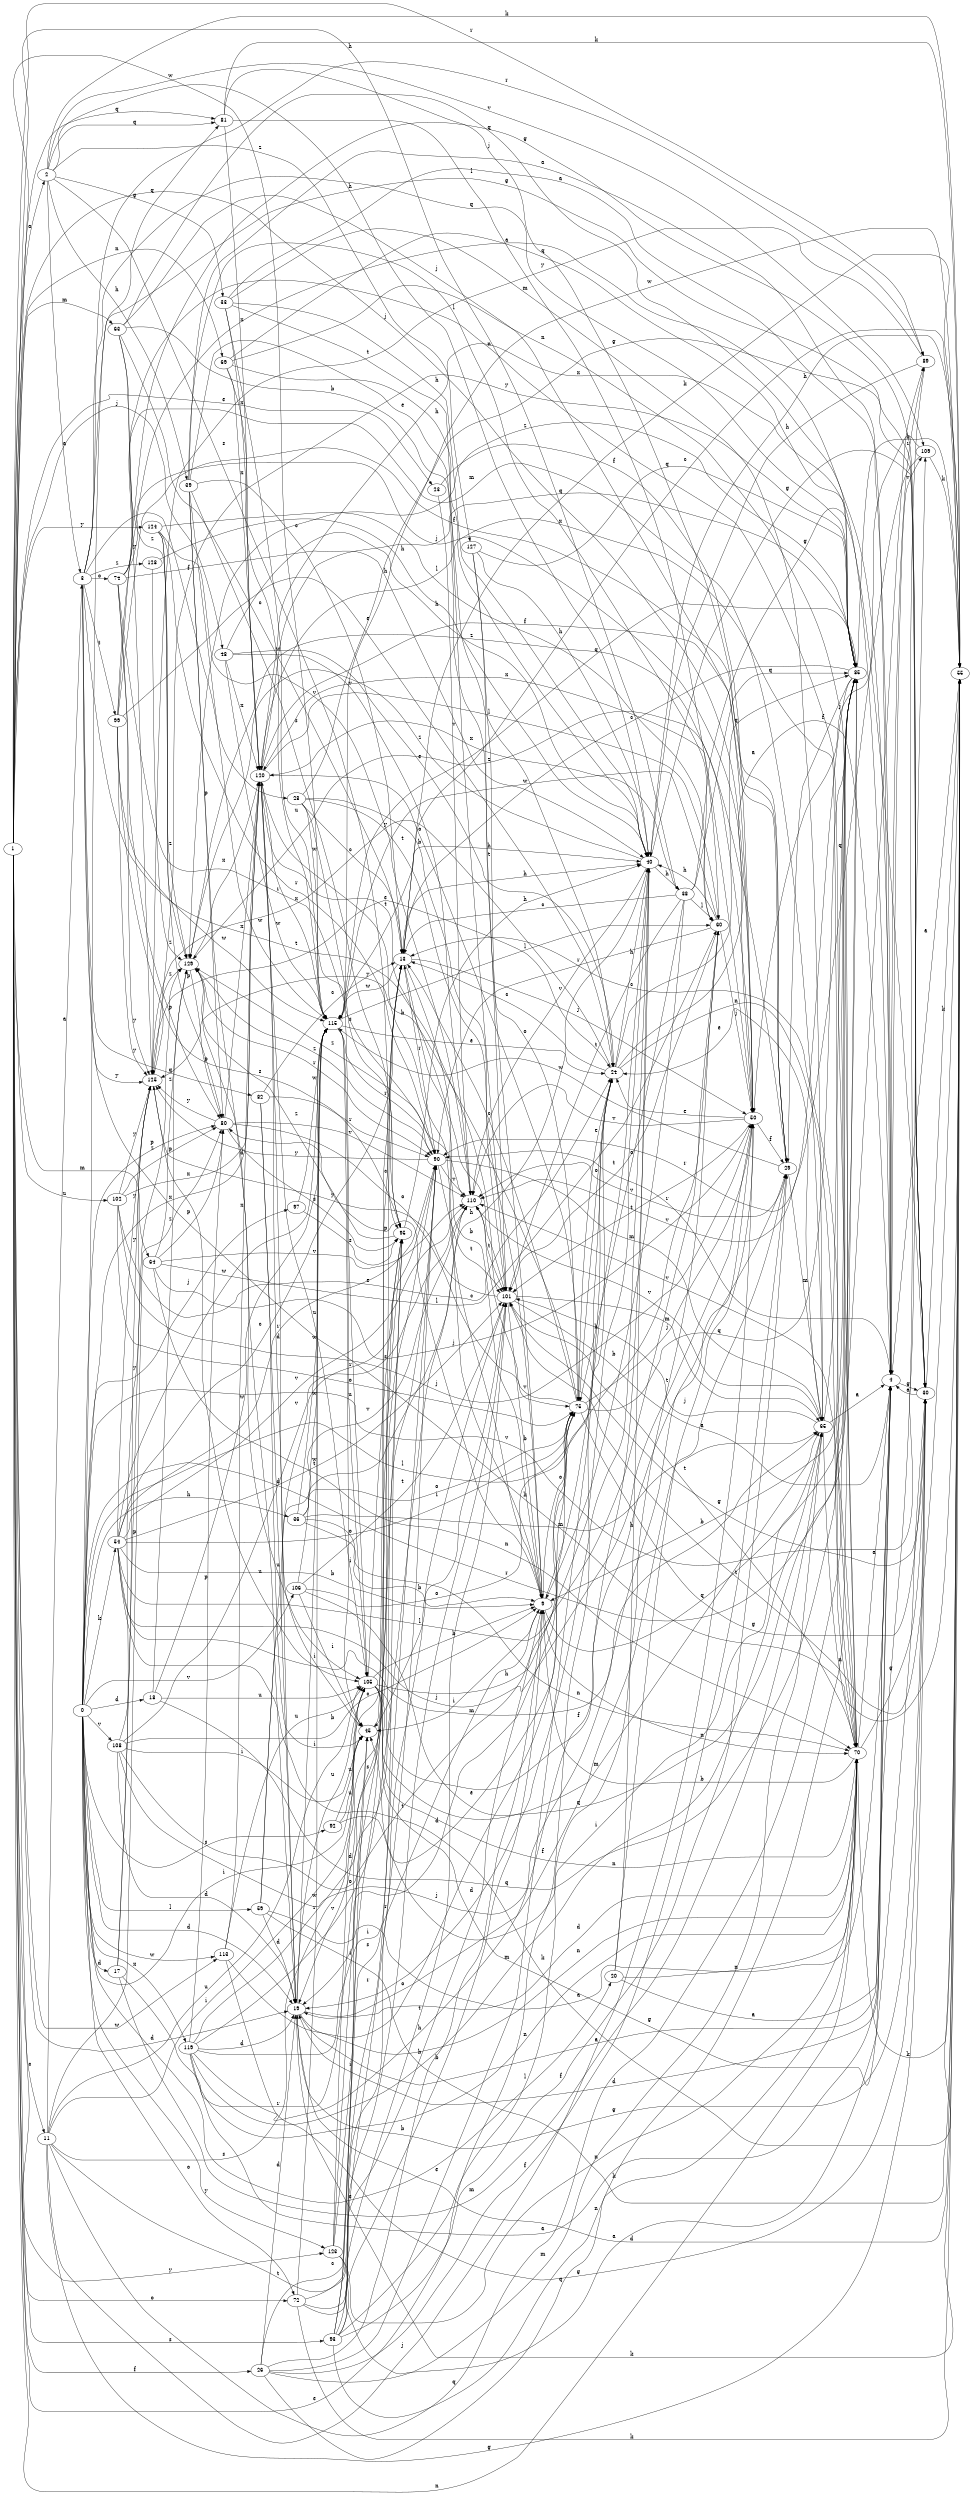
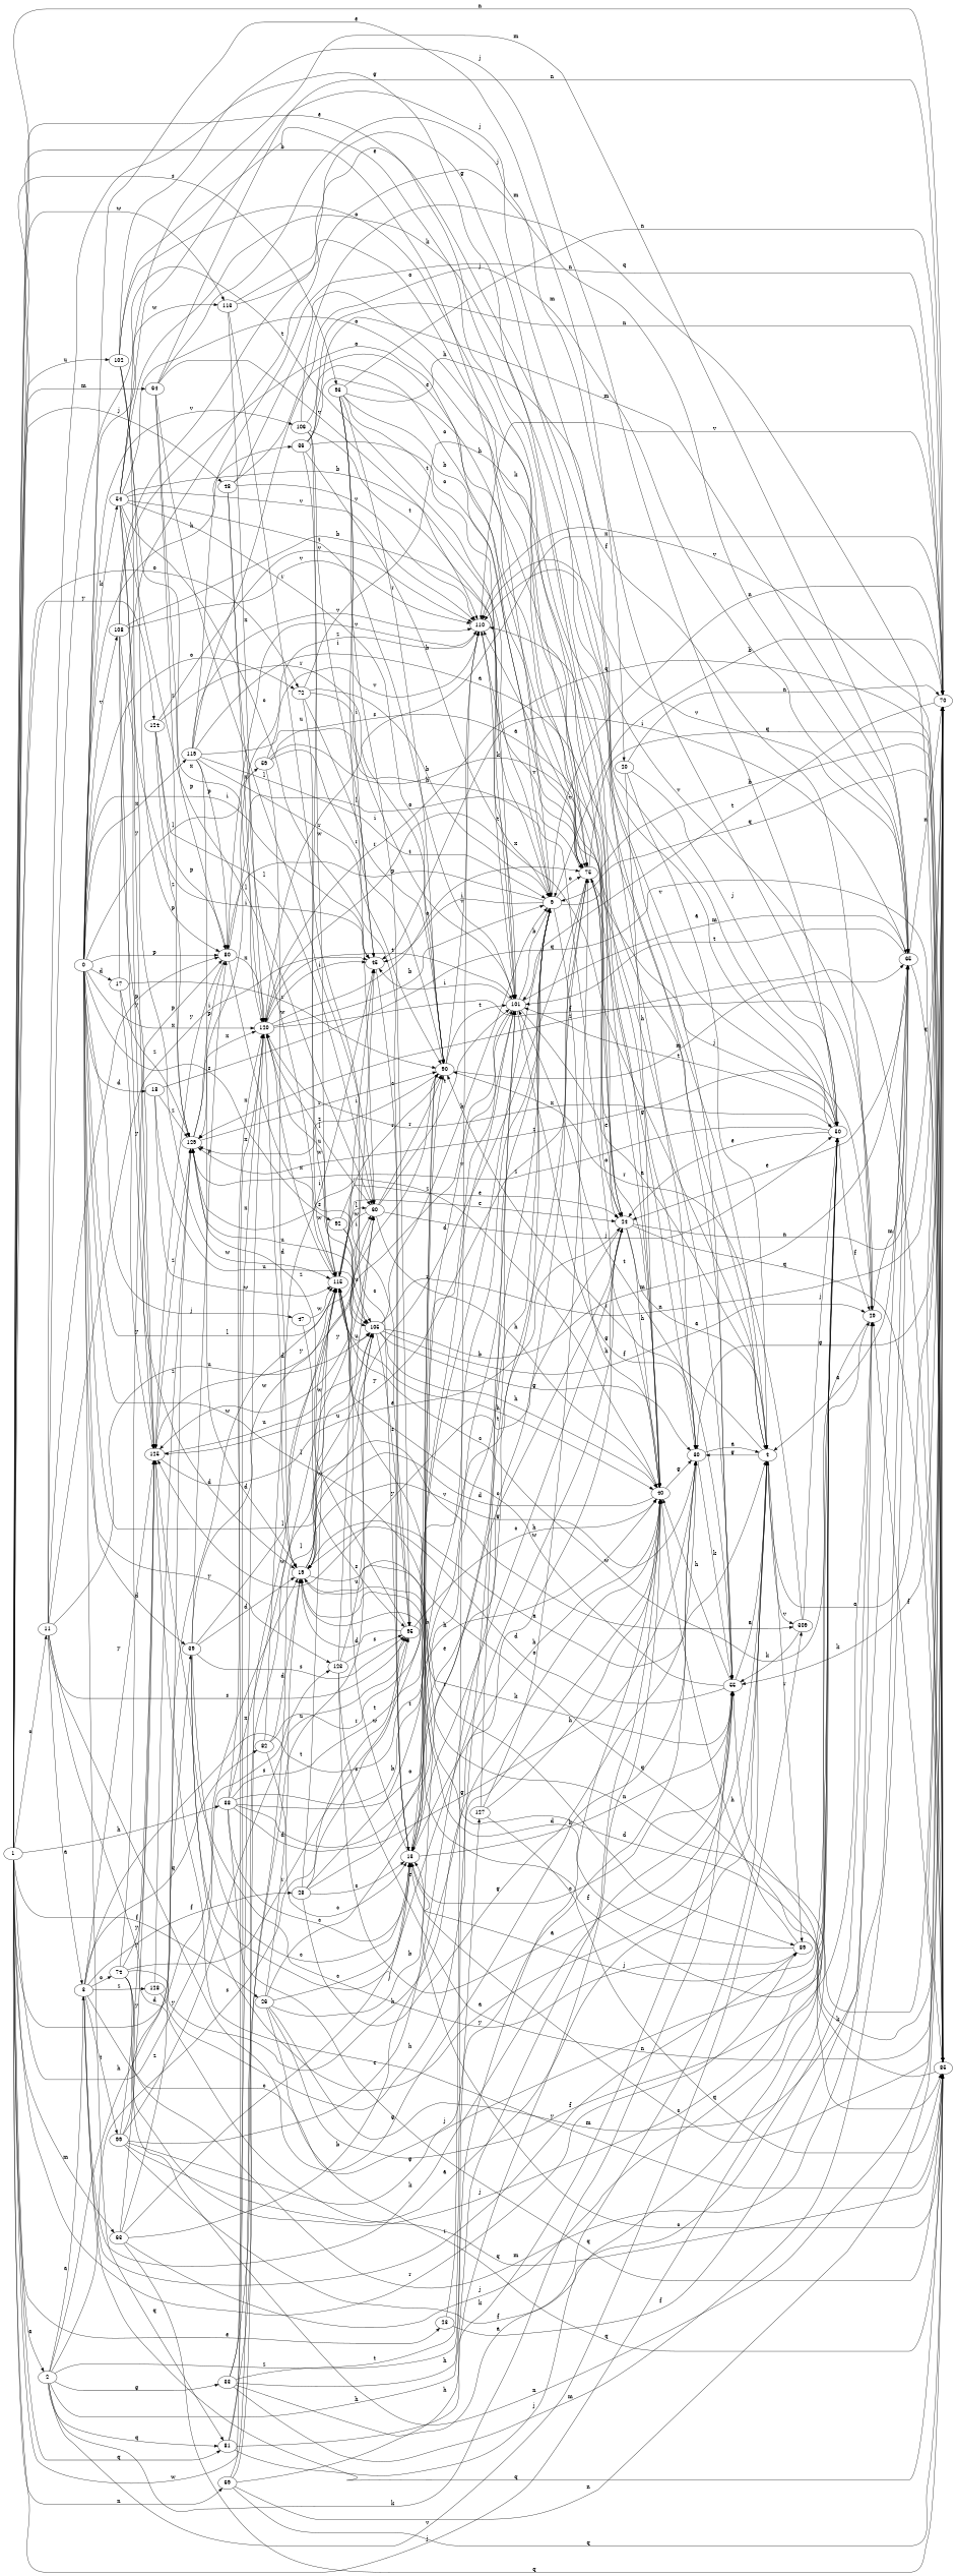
  strict digraph {
    rankdir=LR
    0
    17
    18
    19
    20
    36
    45
-   47 [label=97]
+   47
    54
    59
    60
    72
    80
    81
    89
    92
    106
    108
-   109
+   109 [label=309]
    113
    119
    120
    123
    125
    90
    65
    129
    115
    85
    105
    70
    55
    n33 [label=30]
    4
    29
    50
    40
    9
    75
    n40 [label=13]
    95
    101
    110
    24
    1
    2
    11
    23
    26
    38
    48
    63
    64
    69
    93
    102
    124
    3
    33
    39
    127
    28
    74
    82
    99
    128
    0 -> 17 [label=d]
    0 -> 18 [label=d]
-   0 -> 19 [label=d]
+   0 -> 39 [label=d]
    0 -> 20 [label=e]
    0 -> 36 [label=h]
    0 -> 45 [label=i]
    0 -> 47 [label=j]
    0 -> 54 [label=k]
    0 -> 59 [label=l]
    0 -> 60 [label=l]
    0 -> 72 [label=o]
    0 -> 80 [label=p]
    0 -> 81 [label=q]
    0 -> 89 [label=r]
    0 -> 92 [label=s]
    0 -> 106 [label=v]
    0 -> 108 [label=v]
    0 -> 109 [label=v]
    0 -> 113 [label=w]
    0 -> 119 [label=x]
    0 -> 120 [label=x]
    0 -> 123 [label=y]
    17 -> 125 [label=y]
    17 -> 90 [label=r]
    17 -> 65 [label=m]
    17 -> 129 [label=z]
    18 -> 129 [label=z]
    18 -> 115 [label=w]
    18 -> 85 [label=q]
    18 -> 105 [label=u]
    19 -> 115 [label=w]
    19 -> 105 [label=u]
    19 -> 70 [label=n]
    19 -> 55 [label=k]
    19 -> n33 [label=g]
    19 -> 4 [label=a]
    19 -> 29 [label=f]
    20 -> 70 [label=n]
    20 -> 4 [label=a]
    20 -> 50 [label=j]
    20 -> 40 [label=h]
    36 -> 65 [label=m]
    36 -> 115 [label=w]
    36 -> 70 [label=n]
    36 -> 40 [label=h]
    36 -> 9 [label=b]
    36 -> 75 [label=o]
    45 -> n40 [label=c]
    47 -> 115 [label=w]
    47 -> 95 [label=s]
    54 -> 60 [label=l]
    54 -> 125 [label=y]
    54 -> 90 [label=r]
    54 -> 65 [label=m]
    54 -> 115 [label=w]
    54 -> 55 [label=k]
    54 -> 50 [label=j]
    54 -> 9 [label=b]
    54 -> 75 [label=o]
    54 -> n40 [label=c]
    54 -> 101 [label=t]
    54 -> 110 [label=v]
    59 -> 19 [label=d]
    59 -> 90 [label=r]
    59 -> 55 [label=k]
    59 -> 4 [label=a]
    59 -> 110 [label=v]
    60 -> 90 [label=r]
    60 -> 115 [label=w]
    60 -> 50 [label=j]
    60 -> 40 [label=h]
    60 -> 101 [label=t]
    72 -> 90 [label=r]
    72 -> 115 [label=w]
    72 -> 55 [label=k]
    72 -> 9 [label=b]
    72 -> 101 [label=t]
    80 -> 120 [label=x]
    80 -> 125 [label=y]
    80 -> 75 [label=o]
    80 -> 95 [label=s]
    80 -> 110 [label=v]
    81 -> 60 [label=l]
    81 -> 120 [label=x]
    81 -> 55 [label=k]
    81 -> 50 [label=j]
    89 -> 19 [label=d]
    89 -> 125 [label=y]
    89 -> 40 [label=h]
    92 -> 105 [label=u]
    92 -> n40 [label=c]
    92 -> 24 [label=e]
    106 -> 45 [label=i]
    106 -> 115 [label=w]
    106 -> 85 [label=q]
    106 -> 75 [label=o]
    106 -> 101 [label=t]
    108 -> 19 [label=d]
    108 -> 45 [label=i]
    108 -> 125 [label=y]
    108 -> 50 [label=j]
    108 -> 9 [label=b]
    108 -> 75 [label=o]
    108 -> 110 [label=v]
    109 -> 90 [label=r]
    109 -> 55 [label=k]
    109 -> 50 [label=j]
    113 -> 120 [label=x]
    113 -> 105 [label=u]
    113 -> n33 [label=g]
    113 -> 75 [label=o]
    119 -> 19 [label=d]
    119 -> 80 [label=p]
    119 -> 90 [label=r]
    119 -> 65 [label=m]
    119 -> 70 [label=n]
    119 -> 4 [label=a]
    119 -> 40 [label=h]
    119 -> 9 [label=i]
    119 -> 110 [label=v]
    120 -> 19 [label=d]
    120 -> 45 [label=i]
    120 -> 60 [label=l]
    120 -> 85 [label=q]
    120 -> 105 [label=u]
    120 -> 29 [label=f]
    120 -> 9 [label=b]
    120 -> 75 [label=o]
    120 -> 101 [label=t]
    123 -> 45 [label=i]
    123 -> 105 [label=u]
    123 -> 70 [label=n]
    123 -> 4 [label=a]
    123 -> 95 [label=s]
    125 -> 129 [label=z]
    125 -> 105 [label=u]
    125 -> 24 [label=e]
    90 -> 125 [label=y]
    90 -> 65 [label=m]
    90 -> 129 [label=z]
    90 -> 101 [label=t]
    90 -> 110 [label=v]
    65 -> 45 [label=i]
    65 -> 85 [label=q]
    65 -> 70 [label=n]
    65 -> 4 [label=a]
    65 -> 101 [label=t]
    65 -> 110 [label=v]
    65 -> 24 [label=e]
    129 -> 80 [label=p]
    129 -> 120 [label=x]
    129 -> 90 [label=r]
    129 -> 105 [label=u]
    115 -> 45 [label=i]
    115 -> 60 [label=l]
    115 -> 120 [label=x]
    115 -> 90 [label=r]
    115 -> 85 [label=q]
    115 -> 105 [label=u]
    115 -> 40 [label=h]
    115 -> 24 [label=e]
    85 -> 125 [label=y]
    85 -> 129 [label=z]
    85 -> 55 [label=k]
    85 -> 29 [label=f]
    85 -> 9 [label=b]
    85 -> n40 [label=c]
    85 -> 110 [label=v]
    105 -> 65 [label=m]
    105 -> 70 [label=n]
    105 -> n33 [label=g]
    105 -> 29 [label=f]
    105 -> 40 [label=h]
    105 -> 9 [label=b]
    105 -> 95 [label=s]
    70 -> 19 [label=d]
    70 -> 120 [label=x]
    70 -> 55 [label=k]
    70 -> n33 [label=g]
    70 -> 4 [label=a]
    70 -> 9 [label=b]
    70 -> n40 [label=c]
    70 -> 101 [label=t]
    70 -> 110 [label=v]
    55 -> 19 [label=d]
    55 -> 115 [label=w]
    55 -> 4 [label=a]
    55 -> 40 [label=h]
    55 -> n40 [label=c]
    55 -> 101 [label=t]
    n33 -> 55 [label=k]
    n33 -> 4 [label=a]
    4 -> 89 [label=r]
    4 -> 109 [label=v]
    4 -> 120 [label=x]
    4 -> 90 [label=r]
    4 -> n33 [label=g]
    29 -> 65 [label=m]
    29 -> 129 [label=z]
    29 -> 115 [label=w]
    29 -> 110 [label=v]
    50 -> 120 [label=x]
    50 -> 129 [label=z]
    50 -> 29 [label=f]
    50 -> 101 [label=t]
    50 -> 110 [label=v]
    50 -> 24 [label=e]
    40 -> 19 [label=d]
    40 -> 129 [label=z]
    40 -> n33 [label=g]
    40 -> 110 [label=v]
    9 -> 45 [label=i]
    9 -> 80 [label=p]
    9 -> 85 [label=q]
    9 -> 70 [label=n]
    9 -> 40 [label=h]
    9 -> 75 [label=o]
    9 -> n40 [label=c]
    75 -> 19 [label=d]
    75 -> 125 [label=y]
    75 -> 85 [label=q]
    75 -> n33 [label=g]
    75 -> 50 [label=j]
    75 -> n40 [label=c]
    75 -> 110 [label=v]
    75 -> 24 [label=e]
    n40 -> 90 [label=r]
    n40 -> 115 [label=w]
    n40 -> 55 [label=k]
    n40 -> 50 [label=j]
    n40 -> 40 [label=h]
    n40 -> 9 [label=b]
    95 -> 19 [label=d]
    95 -> 129 [label=z]
    95 -> 40 [label=h]
    101 -> 45 [label=i]
    101 -> 125 [label=y]
    101 -> 65 [label=m]
    101 -> n33 [label=g]
    101 -> 4 [label=a]
    101 -> 9 [label=b]
    110 -> 129 [label=z]
    110 -> 101 [label=t]
    24 -> 125 [label=y]
    24 -> 85 [label=q]
    24 -> 70 [label=n]
    24 -> 4 [label=a]
    24 -> 40 [label=h]
    24 -> 75 [label=o]
    24 -> n40 [label=c]
    1 -> 19 [label=d]
    1 -> 72 [label=o]
    1 -> 81 [label=q]
    1 -> 89 [label=r]
    1 -> 113 [label=w]
    1 -> 123 [label=y]
    1 -> 115 [label=w]
    1 -> 70 [label=n]
    1 -> 50 [label=j]
+   1 -> 9 [label=b]
    1 -> 24 [label=e]
    1 -> 2 [label=a]
    1 -> 11 [label=c]
    1 -> 23 [label=e]
    1 -> 26 [label=f]
    1 -> 38 [label=h]
    1 -> 48 [label=j]
    1 -> 63 [label=m]
    1 -> 64 [label=m]
    1 -> 69 [label=n]
    1 -> 93 [label=s]
    1 -> 102 [label=u]
    1 -> 124 [label=y]
    2 -> 81 [label=q]
    2 -> 109 [label=v]
    2 -> 55 [label=k]
    2 -> 40 [label=h]
    2 -> 95 [label=s]
    2 -> 3 [label=a]
    2 -> 33 [label=g]
    2 -> 39 [label=h]
    2 -> 127 [label=z]
    11 -> 45 [label=i]
    11 -> 80 [label=p]
    11 -> 85 [label=q]
    11 -> 105 [label=u]
    11 -> n33 [label=g]
    11 -> 50 [label=j]
    11 -> 95 [label=s]
    11 -> 101 [label=t]
    11 -> 3 [label=a]
    23 -> 29 [label=f]
    23 -> 110 [label=v]
    26 -> 19 [label=d]
    26 -> 65 [label=m]
    26 -> 85 [label=q]
    26 -> 29 [label=f]
    26 -> 9 [label=b]
    26 -> n40 [label=c]
    26 -> 24 [label=e]
    38 -> 60 [label=l]
    38 -> 120 [label=x]
    38 -> 85 [label=q]
    38 -> n33 [label=g]
-   40 -> 38 [label=h]
+   38 -> 40 [label=h]
    38 -> 9 [label=b]
    38 -> 75 [label=o]
    38 -> n40 [label=c]
    38 -> 101 [label=t]
    48 -> 120 [label=x]
    48 -> 115 [label=w]
    48 -> 40 [label=h]
    48 -> 110 [label=v]
    48 -> 24 [label=e]
    63 -> 125 [label=y]
    63 -> 129 [label=z]
    63 -> 85 [label=q]
    63 -> 50 [label=j]
    63 -> 9 [label=b]
    63 -> n40 [label=c]
    64 -> 60 [label=l]
    64 -> 80 [label=p]
    64 -> 129 [label=z]
    64 -> 70 [label=n]
    64 -> 50 [label=j]
    64 -> 110 [label=v]
    69 -> 120 [label=x]
    69 -> 115 [label=w]
    69 -> 85 [label=q]
    69 -> 70 [label=n]
    69 -> 40 [label=h]
    93 -> 45 [label=i]
    93 -> 60 [label=l]
    93 -> 90 [label=r]
    93 -> 70 [label=n]
    93 -> 29 [label=f]
    93 -> 9 [label=b]
    93 -> 95 [label=s]
    93 -> 101 [label=t]
    102 -> 80 [label=p]
    102 -> 120 [label=x]
    102 -> 125 [label=y]
    102 -> 50 [label=j]
    102 -> 75 [label=o]
    102 -> 24 [label=e]
    124 -> 60 [label=l]
    124 -> 80 [label=p]
    124 -> 90 [label=r]
    124 -> 129 [label=z]
    124 -> 110 [label=v]
    3 -> 89 [label=r]
    3 -> 125 [label=y]
    3 -> 85 [label=q]
    3 -> 55 [label=k]
    3 -> n33 [label=g]
    3 -> 101 [label=t]
    3 -> 28 [label=f]
    3 -> 74 [label=o]
    3 -> 82 [label=q]
    3 -> 99 [label=t]
    3 -> 128 [label=z]
    33 -> 120 [label=x]
    33 -> 65 [label=m]
    33 -> 105 [label=u]
    33 -> 4 [label=a]
    33 -> 40 [label=h]
    33 -> 101 [label=t]
    39 -> 19 [label=d]
    39 -> 60 [label=l]
    39 -> 80 [label=p]
    39 -> 115 [label=w]
    39 -> 4 [label=a]
    39 -> n40 [label=c]
    39 -> 95 [label=s]
    39 -> 24 [label=e]
    127 -> 85 [label=q]
    127 -> 40 [label=h]
    127 -> 75 [label=o]
    127 -> 101 [label=t]
    28 -> 115 [label=w]
    28 -> n33 [label=g]
    28 -> 9 [label=b]
    28 -> n40 [label=c]
    28 -> 95 [label=s]
    28 -> 101 [label=t]
    74 -> 80 [label=p]
    74 -> 125 [label=y]
    74 -> 90 [label=r]
    74 -> 65 [label=m]
    74 -> 70 [label=n]
    74 -> 50 [label=j]
    74 -> 40 [label=h]
    82 -> 19 [label=d]
    82 -> 45 [label=i]
    82 -> 90 [label=r]
    82 -> n40 [label=c]
    99 -> 125 [label=y]
    99 -> 115 [label=w]
    99 -> n33 [label=g]
    99 -> 4 [label=a]
    99 -> 29 [label=f]
    99 -> 95 [label=s]
    99 -> 24 [label=e]
    128 -> 129 [label=z]
    128 -> 40 [label=h]
  }
